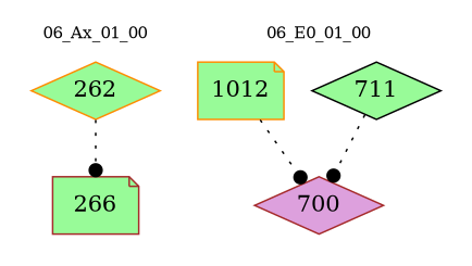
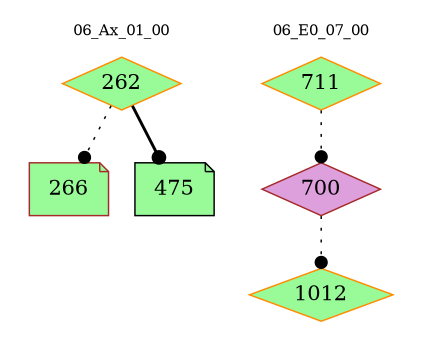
  digraph {
    fontname="DejaVu Serif"
    node [color=darkorange fillcolor=palegreen fontname="DejaVu Serif" shape=diamond style=filled]
    edge [arrowhead=dot color=black fontname="DejaVu Serif" style=dotted]
    n1 [label=262]
    n2 [color=brown label=266 shape=note]
+   n3 [color=black label=475 shape=note]
    n4 [color=brown fillcolor=plum label=700]
-   n5 [color=black label=711]
-   n6 [label=1012 shape=note]
+   n5 [label=711]
+   n6 [label=1012]
    subgraph cluster_1 {
      color=white
      fontsize=10
      label="06_Ax_01_00"
      n1
      n2
+     n3
    }
    subgraph cluster_2 {
      color=white
      fontsize=10
-     label="06_E0_01_00"
+     label="06_E0_07_00"
      n4
      n5
      n6
    }
    n1 -> n2
-   n6 -> n4
+   n1 -> n3 [style=bold]
+   n4 -> n6
    n5 -> n4
  }
